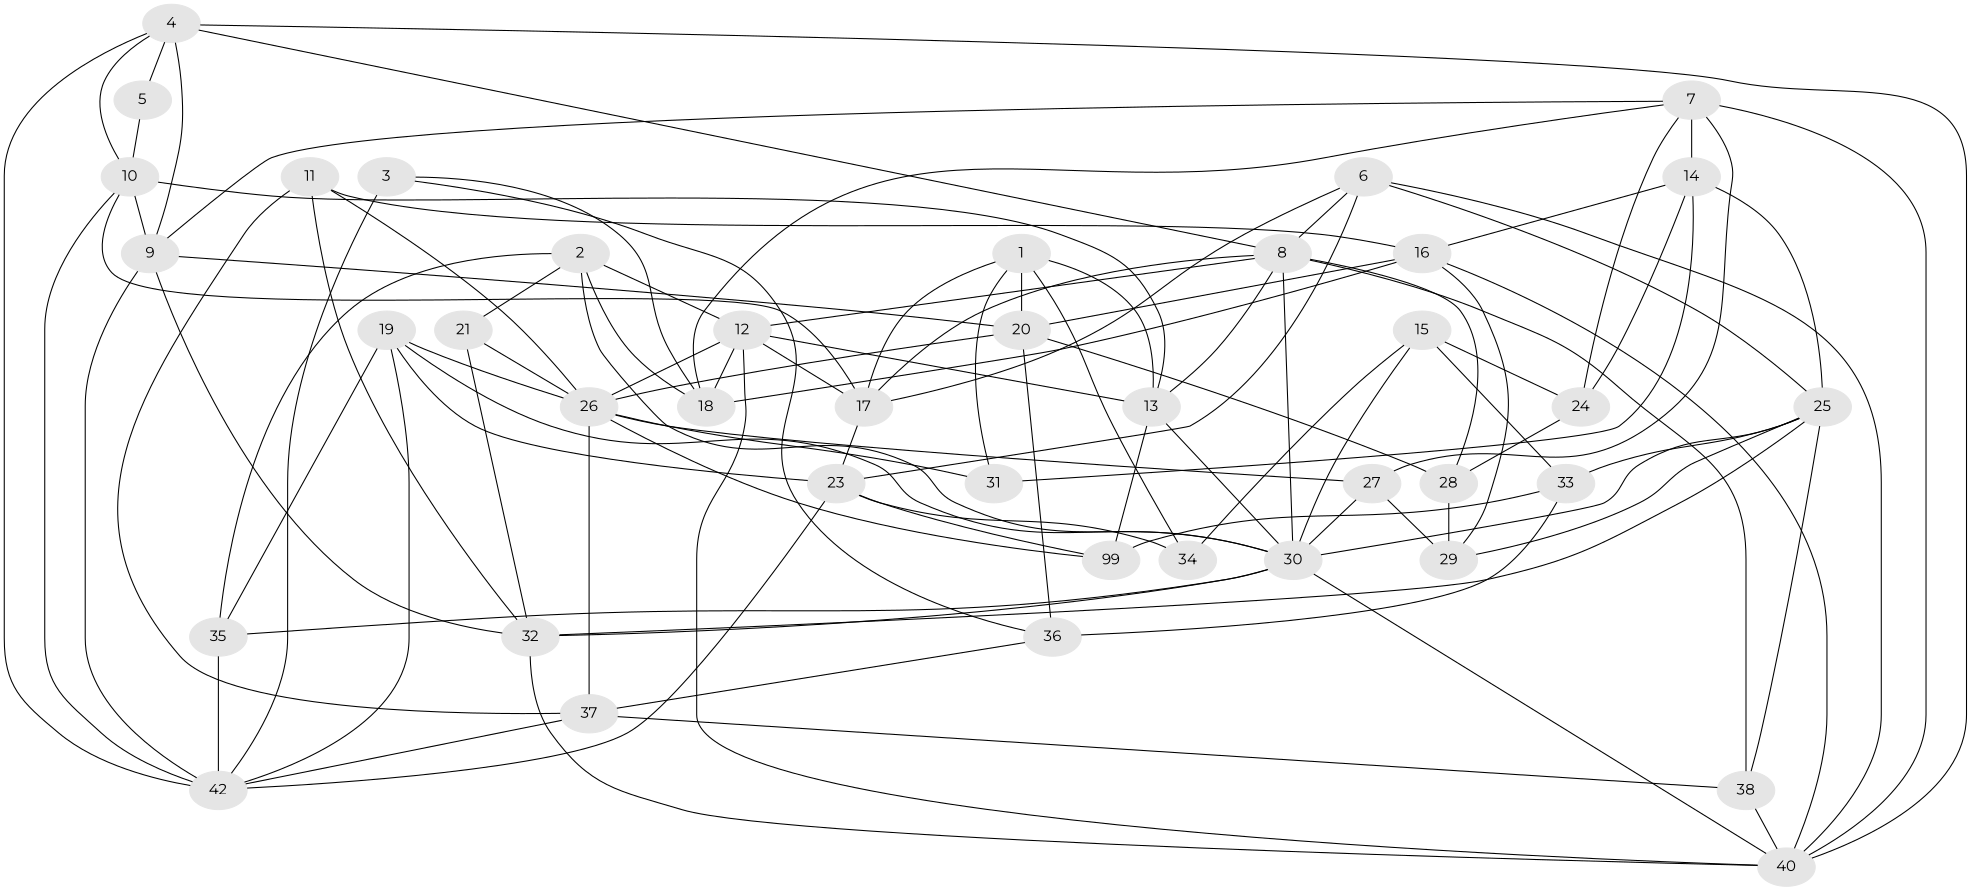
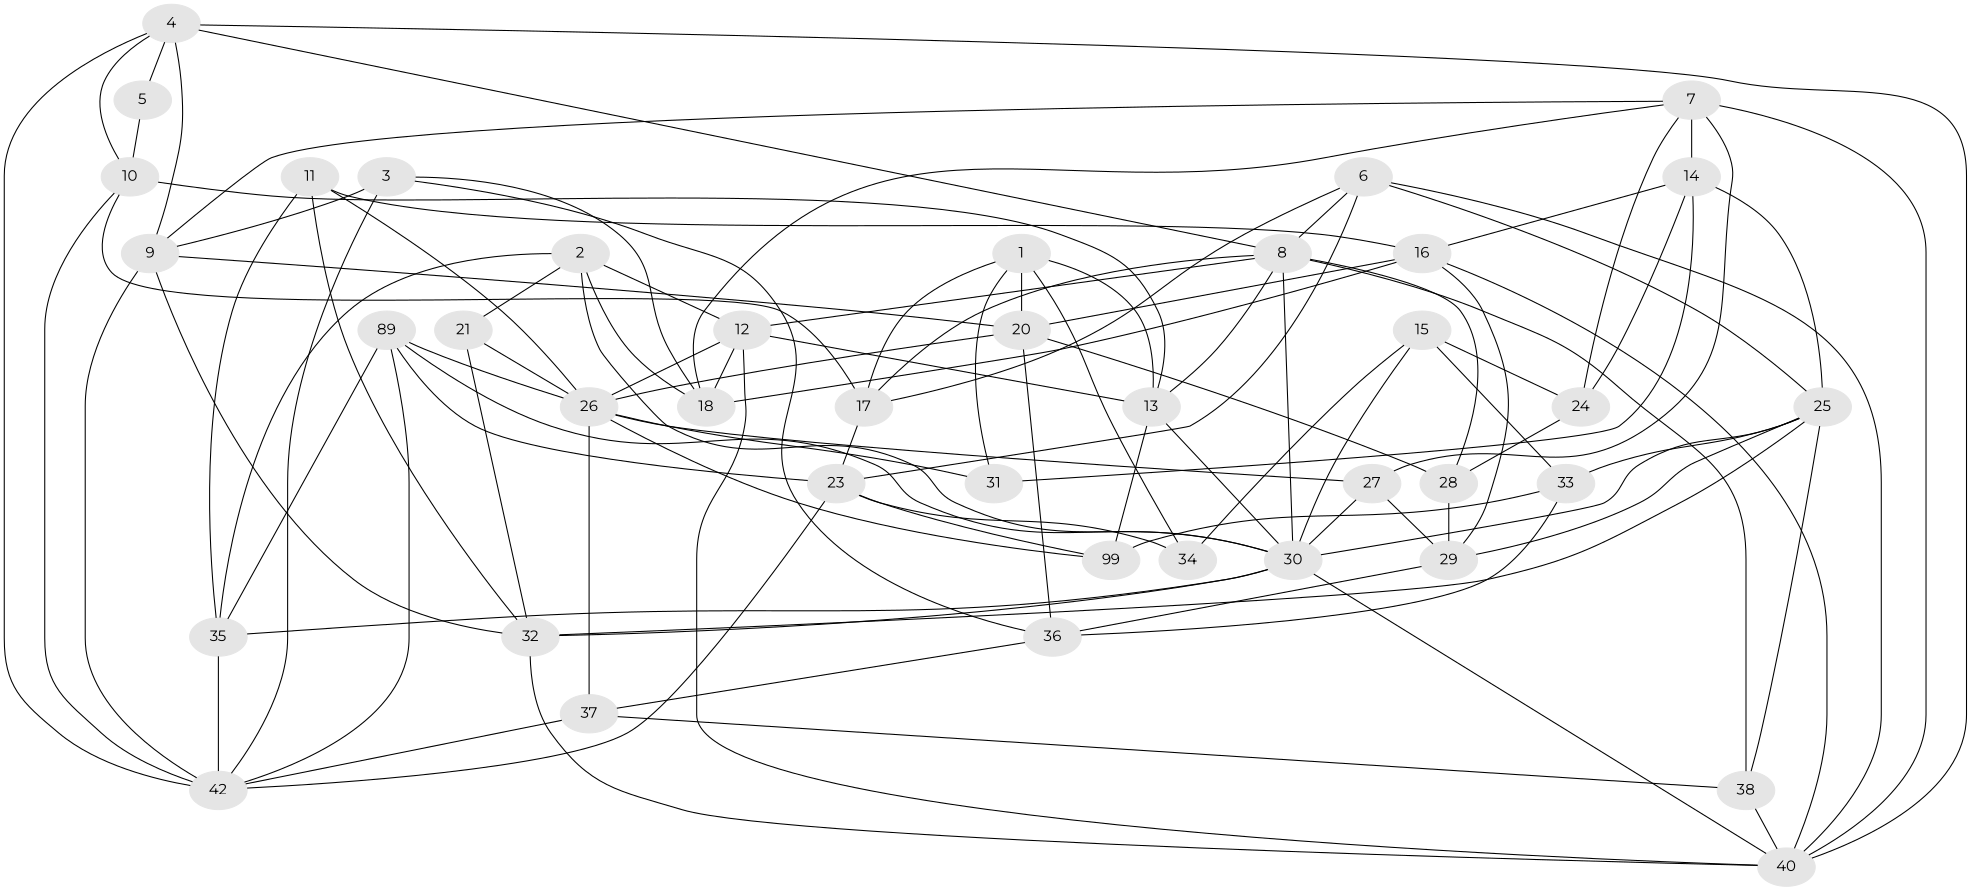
  graph {
    fontname=Montserrat
    node [color=gray90 fontname=Montserrat style=filled]
    edge [fontname=Montserrat weight=1.0]
    1
    13
    17
    20
    31
    34
    30
    n8 [label=99]
    23
    36
    28
    26
    2
    12
    18
    21
    35
    40
    32
    42
    3
    9
    37
    4
    5
    8
    10
    38
    6
    25
    33
    29
    7
    14
    24
    27
    16
    11
    15
-   19
+   19 [label=89]
    1 -- 13
    1 -- 17
    1 -- 20
    1 -- 31
    1 -- 34
    13 -- 30
    13 -- n8
    17 -- 23
    20 -- 36
    20 -- 28
    20 -- 26
    30 -- 35
    30 -- 40
    30 -- 32
    23 -- 34
    23 -- n8
    23 -- 42
    36 -- 37
    28 -- 29
    26 -- 31
    26 -- n8
    26 -- 37
    26 -- 27
    2 -- 30
    2 -- 12
    2 -- 18
    2 -- 21
    2 -- 35
    12 -- 13
-   12 -- 17
    12 -- 26
    12 -- 18
    12 -- 40
    21 -- 26
    21 -- 32
    35 -- 42 [weight=2.0]
    32 -- 40
    3 -- 36
    3 -- 18
    3 -- 42
-   10 -- 9 [weight=2.0]
+   3 -- 9 [weight=2.0]
    9 -- 20
    9 -- 32
    9 -- 42
    37 -- 42
    37 -- 38
    4 -- 40
    4 -- 42
    4 -- 9
    4 -- 5
    4 -- 8
    4 -- 10
    5 -- 10
    8 -- 13
    8 -- 17
    8 -- 30
    8 -- 28
    8 -- 12
    8 -- 38 [weight=2.0]
    10 -- 13
    10 -- 17
    10 -- 42 [weight=2.0]
    38 -- 40
    6 -- 17
    6 -- 23 [weight=2.0]
    6 -- 40
    6 -- 8
    6 -- 25
    25 -- 30
    25 -- 32
    25 -- 38
    25 -- 33
    25 -- 29
    33 -- n8
    33 -- 36
+   29 -- 36
    7 -- 18
    7 -- 40
    7 -- 9
    7 -- 14
    7 -- 24
    7 -- 27 [weight=2.0]
    14 -- 31
    14 -- 25
    14 -- 24
    14 -- 16
    24 -- 28
    27 -- 30 [weight=2.0]
    27 -- 29
    16 -- 20
    16 -- 18 [weight=2.0]
    16 -- 40
    16 -- 29
    11 -- 26
    11 -- 32
-   11 -- 37
+   11 -- 35
    11 -- 16
    15 -- 34
    15 -- 30 [weight=2.0]
    15 -- 33
    15 -- 24
    19 -- 30
    19 -- 23
    19 -- 26 [weight=2.0]
    19 -- 35
    19 -- 42
  }
